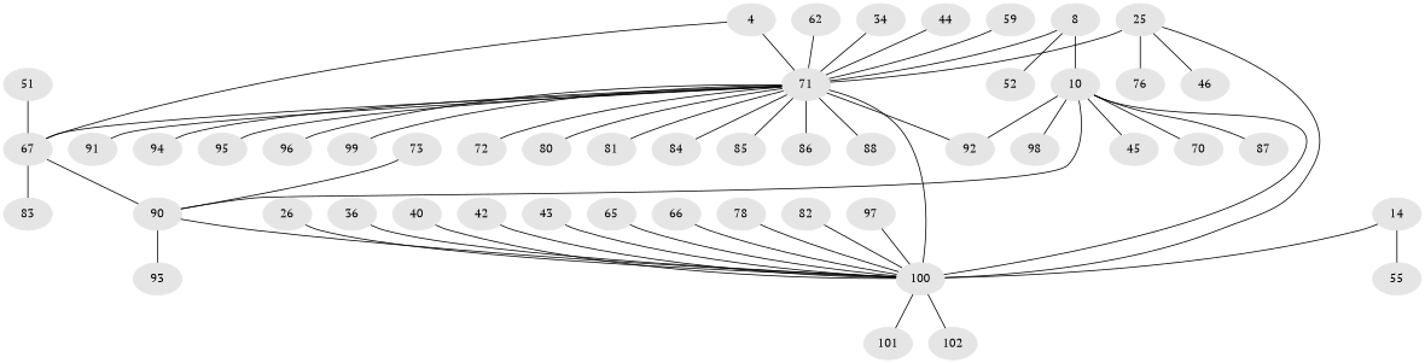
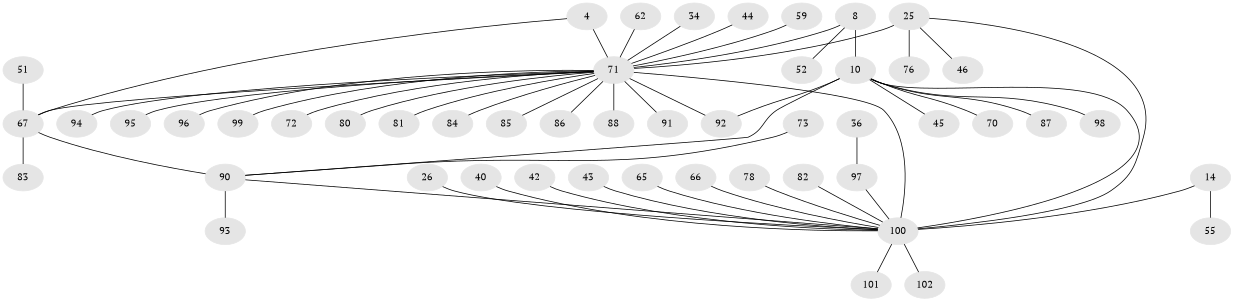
  graph {
    fontname="PT Serif"
    node [color=gray90 fontname="PT Serif" style=filled]
    edge [fontname="PT Serif"]
    4 [super="+1"]
    71 [super="+54+23+67"]
    n3 [label=67 super="+32+48"]
    92
    100 [super="+89+79+12"]
    72
    80
    81
    84
    85
    86
    88
    91
    94
    95
    96
    99 [super="+57"]
    90 [super="+68+58"]
    83
    8 [super="+7"]
    10 [super="+9"]
    52 [super="+37"]
    45
    70 [super="+60"]
    87 [super="+38"]
    98
    93
    101 [super="+56"]
    102
    14 [super="+13"]
    55
    25 [super="+24"]
    46
    76 [super="+75"]
    26
    34
    36
    40
    42
    43
    44
    51
    59
    62 [super="+29"]
    65
    66
    73
    78 [super="+61"]
    82 [super="+69"]
    97
    4 -- 71 [weight=8]
    4 -- n3
    71 -- n3 [weight=2]
    71 -- 92
    71 -- 100 [weight=6]
    71 -- 72
    71 -- 80
    71 -- 81
    71 -- 84
    71 -- 85
    71 -- 86
    71 -- 88
    71 -- 91
    71 -- 94
    71 -- 95
    71 -- 96
    71 -- 99
    n3 -- 90 [weight=4]
    n3 -- 83
    100 -- 101
    100 -- 102
    90 -- 100 [weight=2]
    90 -- 93
    8 -- 71 [weight=2]
    8 -- 10 [weight=6]
    8 -- 52
    10 -- 92
    10 -- 100 [weight=2]
    10 -- 90
    10 -- 45
    10 -- 70
    10 -- 87
    10 -- 98
    14 -- 100 [weight=6]
    14 -- 55
    25 -- 71 [weight=6]
    25 -- 100
    25 -- 46
    25 -- 76
    26 -- 100
    34 -- 71
-   36 -- 100
+   36 -- 97
    40 -- 100
    42 -- 100
    43 -- 100
    44 -- 71
    51 -- n3
    59 -- 71
    62 -- 71
    65 -- 100
    66 -- 100
    73 -- 90
    78 -- 100
    82 -- 100
    97 -- 100
  }
